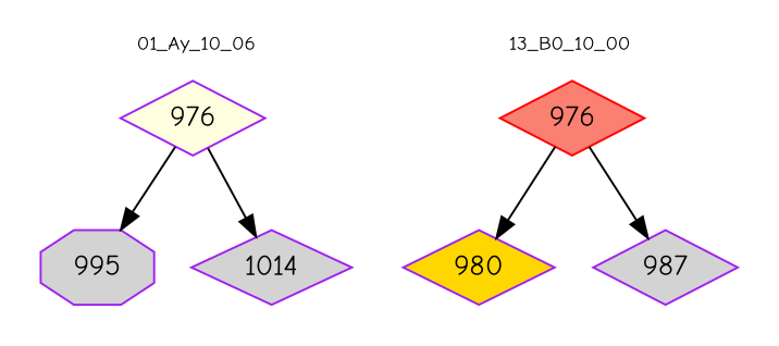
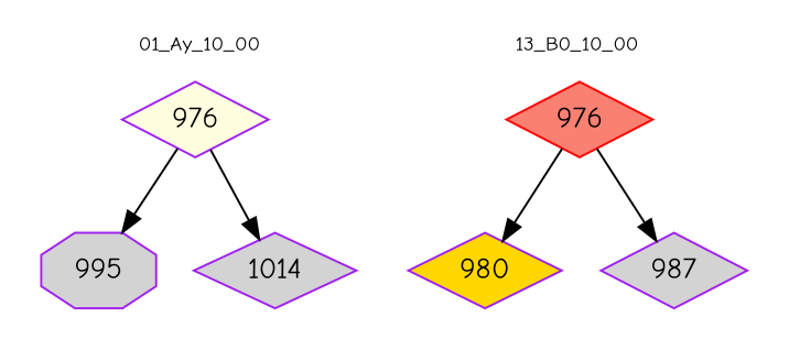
  digraph {
    fontname="Comic Neue"
    node [color=purple fillcolor=lightgrey fontname="Comic Neue" shape=diamond style=filled]
    edge [color=black fontname="Comic Neue"]
    n1 [fillcolor=lightyellow label=976]
    n2 [label=995 shape=octagon]
    n3 [label=1014]
    n4 [color=red fillcolor=salmon label=976]
    n5 [fillcolor=gold label=980]
    n6 [label=987]
    subgraph cluster_1 {
      color=white
      fontsize=10
-     label="01_Ay_10_06"
+     label="01_Ay_10_00"
      n1
      n2
      n3
    }
    subgraph cluster_2 {
      color=white
      fontsize=10
      label="13_B0_10_00"
      n4
      n5
      n6
    }
    n1 -> n2
    n1 -> n3
    n4 -> n5
    n4 -> n6
  }
